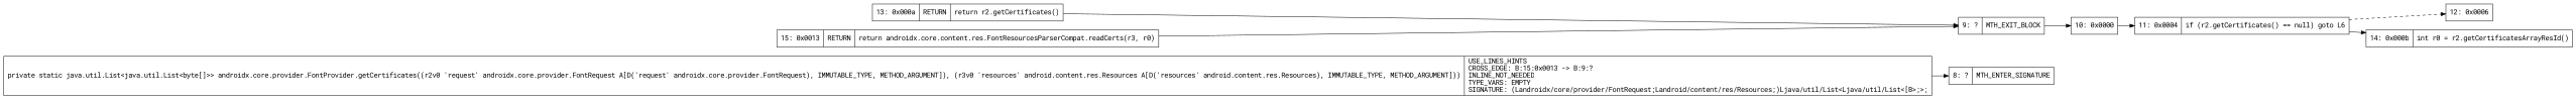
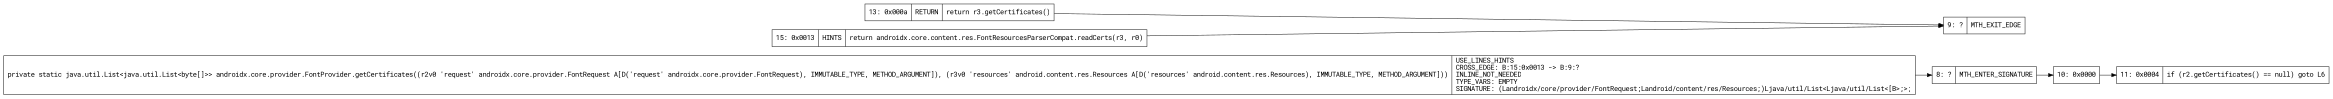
  digraph {
    fontname="Roboto Mono"
    rankdir=LR
    node [fontname="Roboto Mono" shape=record]
    edge [fontname="Roboto Mono"]
    n1 [label="{8\:\ ?|MTH_ENTER_SIGNATURE\l}"]
    n2 [label="{10\:\ 0x0000}"]
    n3 [label="{11\:\ 0x0004|if (r2.getCertificates() == null) goto L6\l}"]
-   n4 [label="{12\:\ 0x0006}"]
-   n5 [label="{14\:\ 0x000b|int r0 = r2.getCertificatesArrayResId()\l}"]
-   n6 [label="{13\:\ 0x000a|RETURN\l|return r2.getCertificates()\l}"]
-   n7 [label="{9\:\ ?|MTH_EXIT_BLOCK\l}"]
-   n8 [label="{15\:\ 0x0013|RETURN\l|return androidx.core.content.res.FontResourcesParserCompat.readCerts(r3, r0)\l}"]
+   n6 [label="{13\:\ 0x000a|RETURN\l|return r3.getCertificates()\l}"]
+   n7 [label="{9\:\ ?|MTH_EXIT_EDGE\l}"]
+   n8 [label="{15\:\ 0x0013|HINTS\l|return androidx.core.content.res.FontResourcesParserCompat.readCerts(r3, r0)\l}"]
    n9 [label="{private static java.util.List\<java.util.List\<byte[]\>\> androidx.core.provider.FontProvider.getCertificates((r2v0 'request' androidx.core.provider.FontRequest A[D('request' androidx.core.provider.FontRequest), IMMUTABLE_TYPE, METHOD_ARGUMENT]), (r3v0 'resources' android.content.res.Resources A[D('resources' android.content.res.Resources), IMMUTABLE_TYPE, METHOD_ARGUMENT]))  | USE_LINES_HINTS\lCROSS_EDGE: B:15:0x0013 \-\> B:9:?\lINLINE_NOT_NEEDED\lTYPE_VARS: EMPTY\lSIGNATURE: (Landroidx\/core\/provider\/FontRequest;Landroid\/content\/res\/Resources;)Ljava\/util\/List\<Ljava\/util\/List\<[B\>;\>;\l}"]
-   n7 -> n2
+   n1 -> n2
    n2 -> n3
-   n3 -> n4 [style=dashed]
-   n3 -> n5
    n6 -> n7
    n8 -> n7
    n9 -> n1
  }
